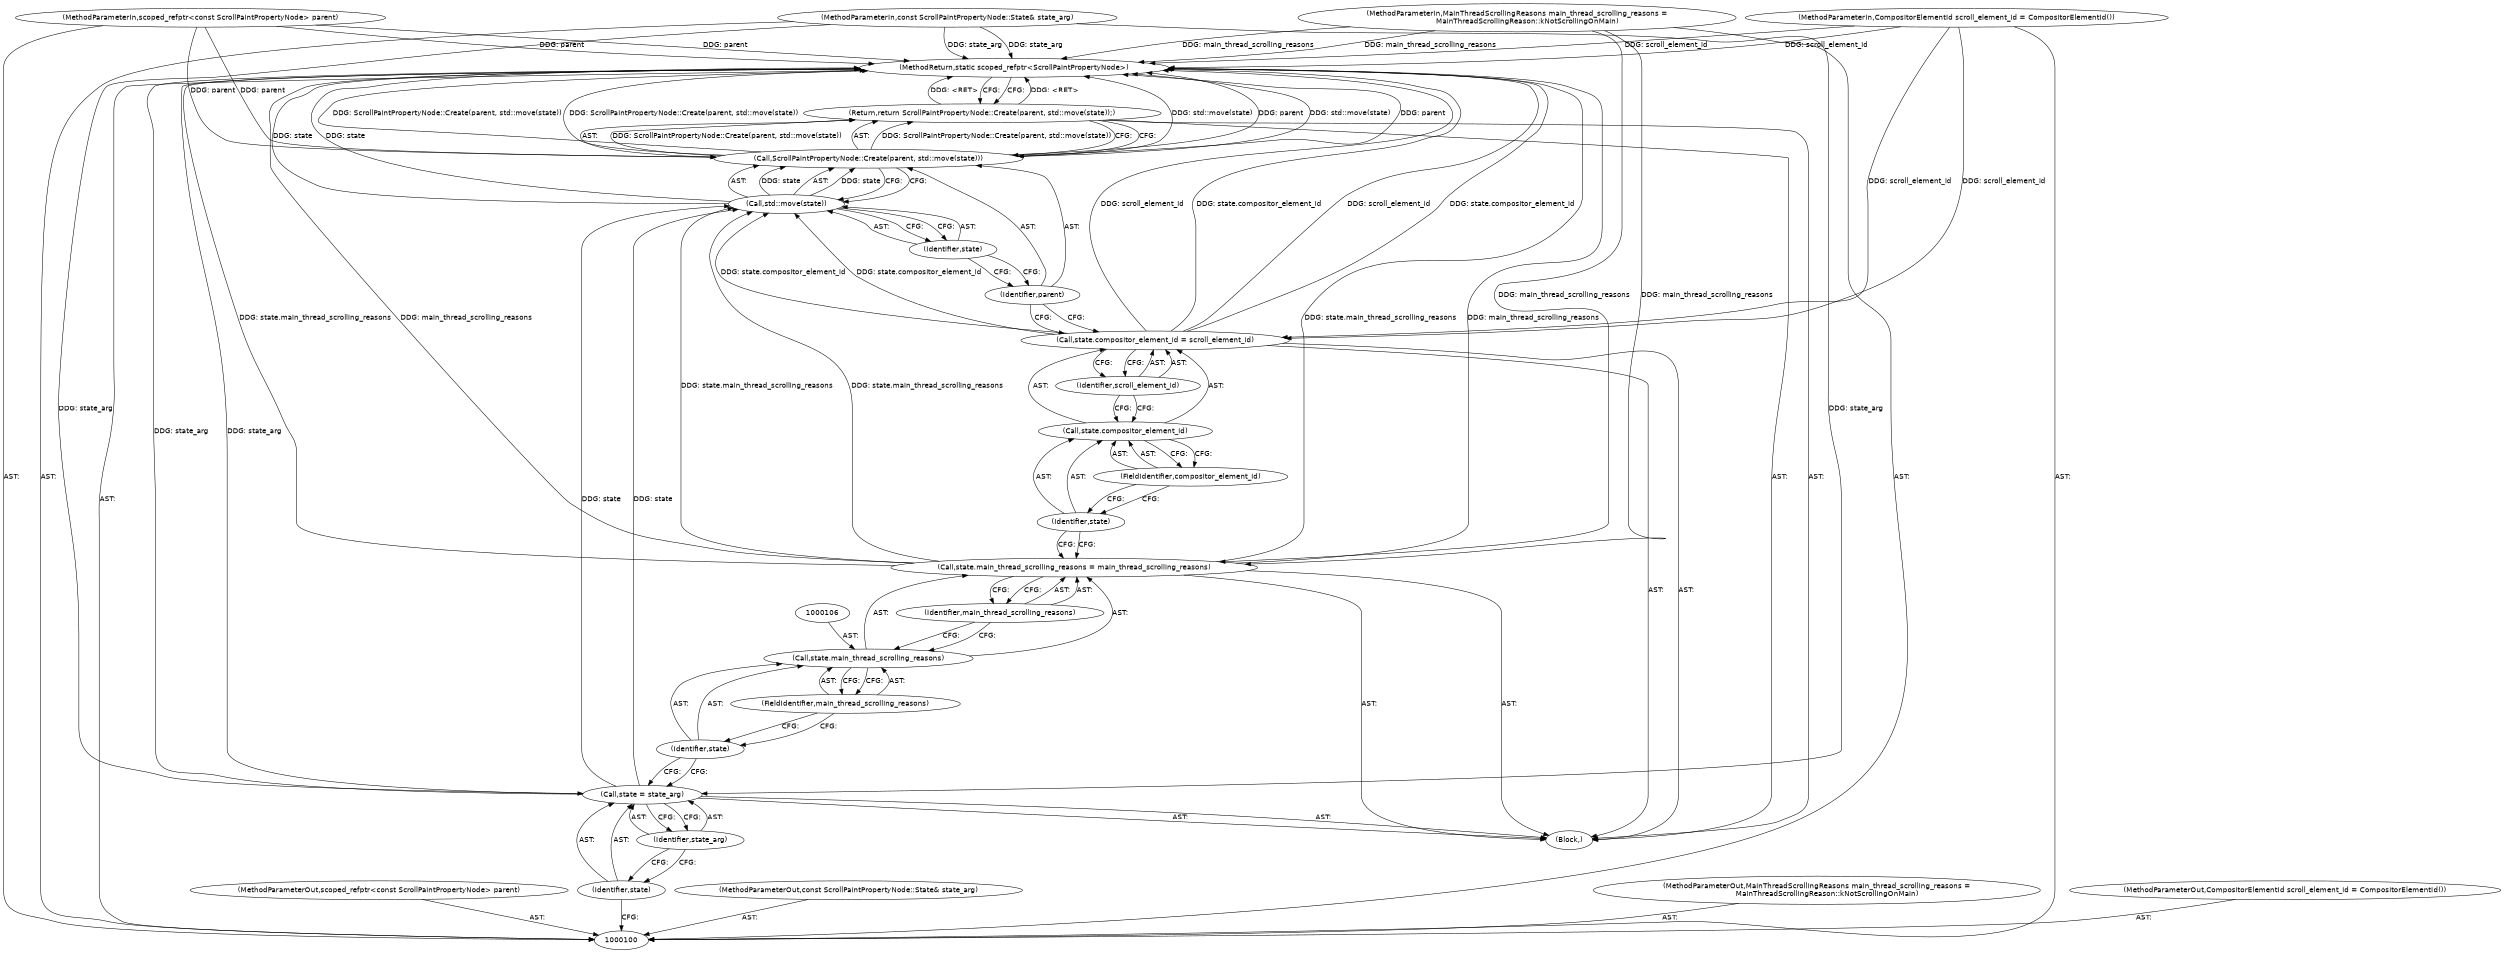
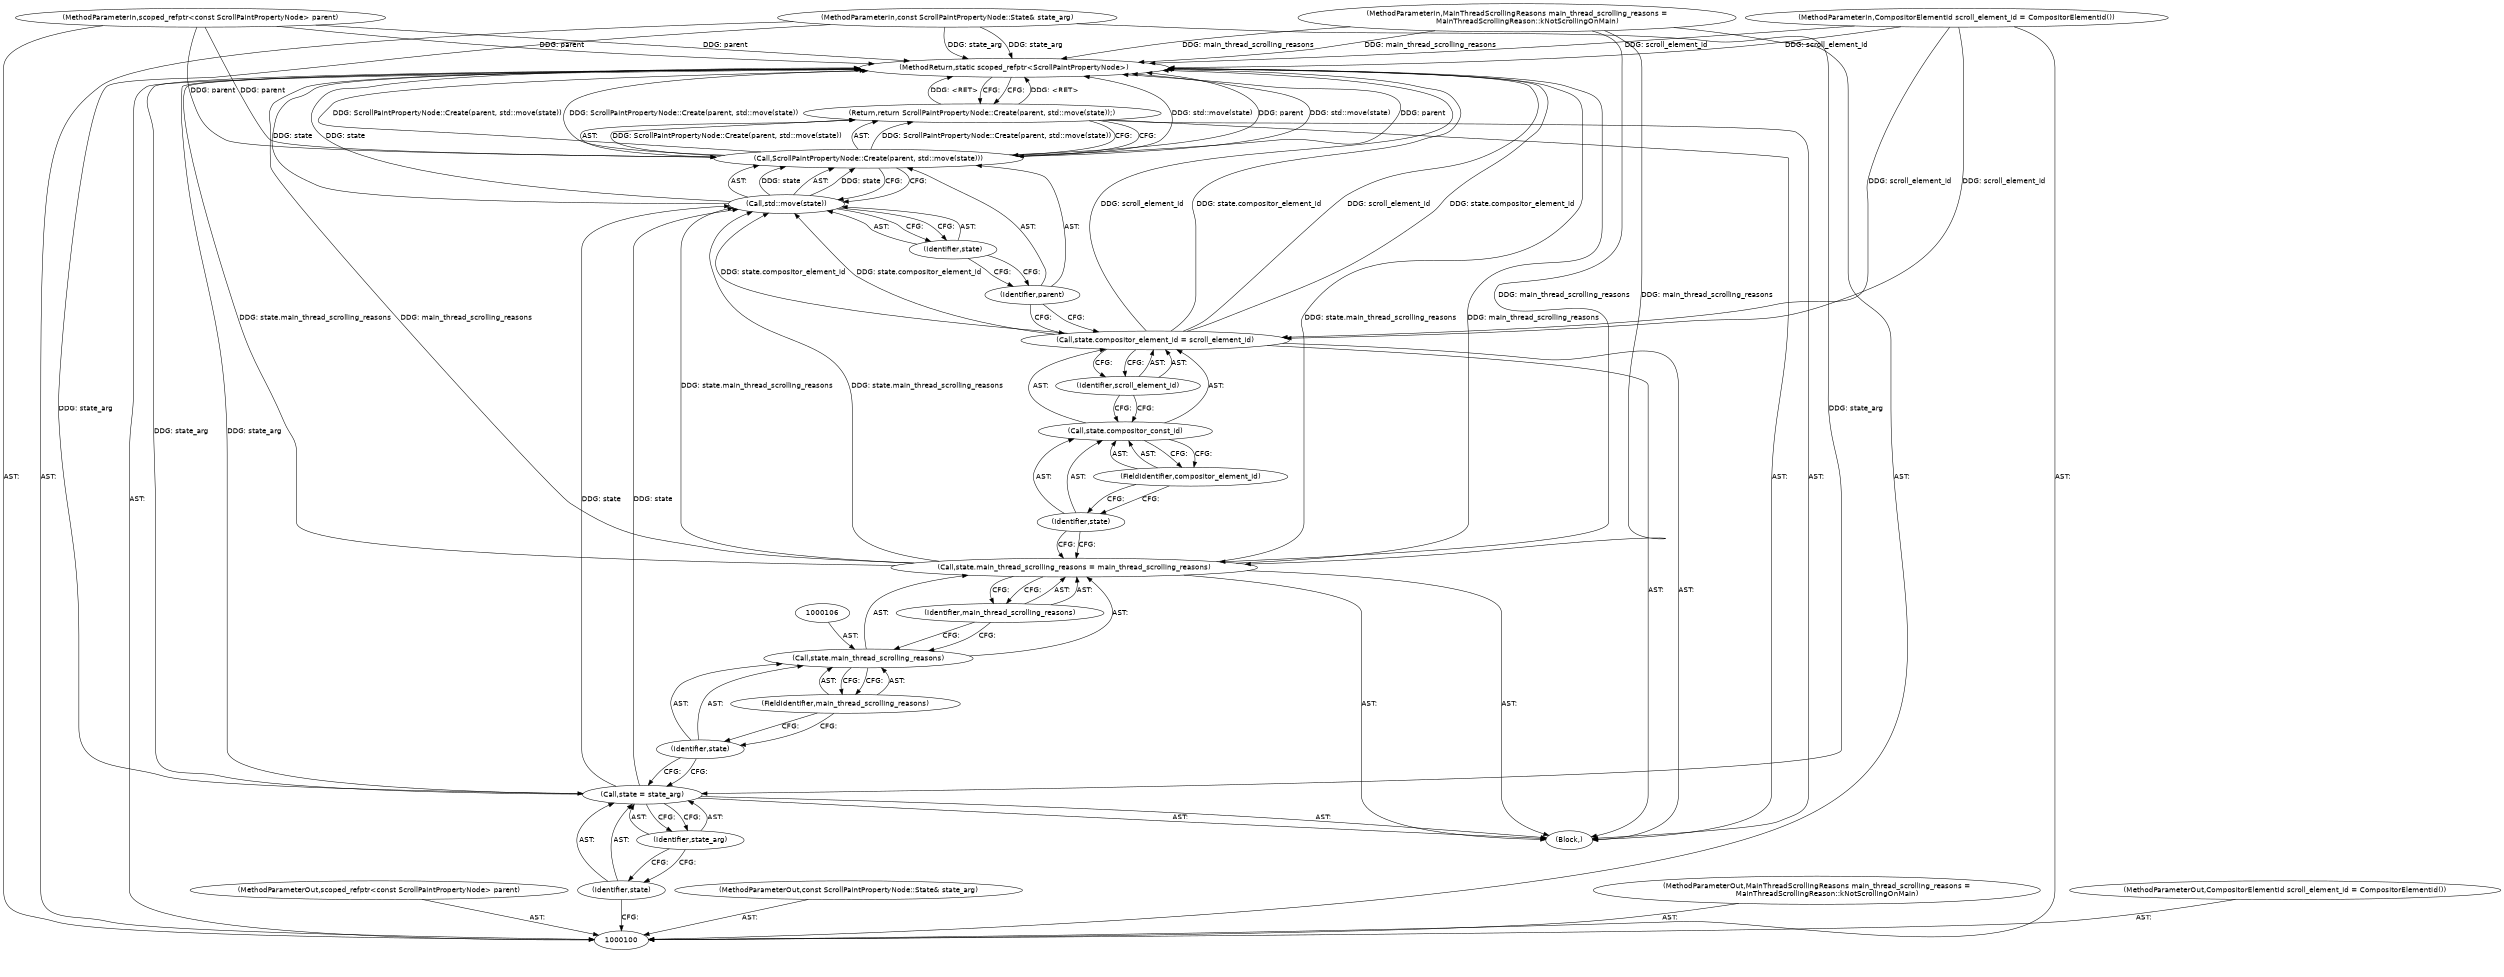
  digraph {
    fontname="DejaVu Sans"
    node [fontname="DejaVu Sans"]
    edge [fontname="DejaVu Sans"]
    n1 [label="(MethodReturn,static scoped_refptr<ScrollPaintPropertyNode>)"]
    n2 [label="(Return,return ScrollPaintPropertyNode::Create(parent, std::move(state));)"]
    1000100
    n4 [label="(Call,ScrollPaintPropertyNode::Create(parent, std::move(state)))"]
    n5 [label="(Block,)"]
    n6 [label="(Call,std::move(state))"]
    n7 [label="(Identifier,parent)"]
    n8 [label="(Call,state.compositor_element_id = scroll_element_id)"]
    n9 [label="(Identifier,scroll_element_id)"]
    n10 [label="(Identifier,state)"]
    n11 [label="(MethodParameterIn,scoped_refptr<const ScrollPaintPropertyNode> parent)"]
    n12 [label="(MethodParameterOut,scoped_refptr<const ScrollPaintPropertyNode> parent)"]
    n13 [label="(MethodParameterIn,const ScrollPaintPropertyNode::State& state_arg)"]
    n14 [label="(Call,state = state_arg)"]
    n15 [label="(Identifier,state_arg)"]
    n16 [label="(MethodParameterOut,const ScrollPaintPropertyNode::State& state_arg)"]
    n17 [label="(MethodParameterIn,MainThreadScrollingReasons main_thread_scrolling_reasons =\n         MainThreadScrollingReason::kNotScrollingOnMain)"]
    n18 [label="(Call,state.main_thread_scrolling_reasons = main_thread_scrolling_reasons)"]
    n19 [label="(Identifier,main_thread_scrolling_reasons)"]
    n20 [label="(MethodParameterOut,MainThreadScrollingReasons main_thread_scrolling_reasons =\n         MainThreadScrollingReason::kNotScrollingOnMain)"]
    n21 [label="(MethodParameterIn,CompositorElementId scroll_element_id = CompositorElementId())"]
    n22 [label="(MethodParameterOut,CompositorElementId scroll_element_id = CompositorElementId())"]
    n23 [label="(Identifier,state)"]
    n24 [label="(Call,state.main_thread_scrolling_reasons)"]
    n25 [label="(FieldIdentifier,main_thread_scrolling_reasons)"]
    n26 [label="(Identifier,state)"]
-   n27 [label="(Call,state.compositor_element_id)"]
+   n27 [label="(Call,state.compositor_const_id)"]
    n28 [label="(FieldIdentifier,compositor_element_id)"]
    n29 [label="(Identifier,state)"]
    1000106
    n1 -> n2 [label="CFG: "]
    n1 -> n2 [label="CFG: "]
-   n1 -> 1000100 [label="AST: "]
+   1000100 -> n1 [label="AST: "]
    n2 -> n1 [label="DDG: <RET>"]
    n2 -> n1 [label="DDG: <RET>"]
    n2 -> n4 [label="CFG: "]
    n2 -> n4 [label="CFG: "]
    n2 -> n5 [label="AST: "]
    n2 -> n5 [label="AST: "]
    n4 -> n1 [label="DDG: std::move(state)"]
    n4 -> n1 [label="DDG: parent"]
    n4 -> n1 [label="DDG: ScrollPaintPropertyNode::Create(parent, std::move(state))"]
    n4 -> n1 [label="DDG: std::move(state)"]
    n4 -> n1 [label="DDG: parent"]
    n4 -> n1 [label="DDG: ScrollPaintPropertyNode::Create(parent, std::move(state))"]
    n4 -> n2 [label="AST: "]
    n4 -> n2 [label="DDG: ScrollPaintPropertyNode::Create(parent, std::move(state))"]
    n4 -> n2 [label="AST: "]
    n4 -> n2 [label="DDG: ScrollPaintPropertyNode::Create(parent, std::move(state))"]
    n4 -> n6 [label="CFG: "]
    n4 -> n6 [label="CFG: "]
    n6 -> n1 [label="DDG: state"]
    n6 -> n1 [label="DDG: state"]
    n6 -> n4 [label="AST: "]
    n6 -> n4 [label="DDG: state"]
    n6 -> n4 [label="AST: "]
    n6 -> n4 [label="DDG: state"]
    n6 -> n10 [label="CFG: "]
    n6 -> n10 [label="CFG: "]
    n7 -> n4 [label="AST: "]
    n7 -> n4 [label="AST: "]
    n7 -> n8 [label="CFG: "]
    n7 -> n8 [label="CFG: "]
    n8 -> n1 [label="DDG: scroll_element_id"]
    n8 -> n1 [label="DDG: state.compositor_element_id"]
    n8 -> n1 [label="DDG: scroll_element_id"]
    n8 -> n1 [label="DDG: state.compositor_element_id"]
    n8 -> n5 [label="AST: "]
    n8 -> n5 [label="AST: "]
    n8 -> n6 [label="DDG: state.compositor_element_id"]
    n8 -> n6 [label="DDG: state.compositor_element_id"]
    n8 -> n9 [label="CFG: "]
    n8 -> n9 [label="CFG: "]
    n9 -> n8 [label="AST: "]
    n9 -> n8 [label="AST: "]
    n9 -> n27 [label="CFG: "]
    n9 -> n27 [label="CFG: "]
    n10 -> n6 [label="AST: "]
    n10 -> n6 [label="AST: "]
    n10 -> n7 [label="CFG: "]
    n10 -> n7 [label="CFG: "]
    n11 -> n1 [label="DDG: parent"]
    n11 -> n1 [label="DDG: parent"]
    n11 -> 1000100 [label="AST: "]
    n11 -> n4 [label="DDG: parent"]
    n11 -> n4 [label="DDG: parent"]
    n12 -> 1000100 [label="AST: "]
    n13 -> n1 [label="DDG: state_arg"]
    n13 -> n1 [label="DDG: state_arg"]
    n13 -> 1000100 [label="AST: "]
    n13 -> n14 [label="DDG: state_arg"]
    n13 -> n14 [label="DDG: state_arg"]
    n14 -> n1 [label="DDG: state_arg"]
    n14 -> n1 [label="DDG: state_arg"]
    n14 -> n5 [label="AST: "]
    n14 -> n5 [label="AST: "]
    n14 -> n6 [label="DDG: state"]
    n14 -> n6 [label="DDG: state"]
    n14 -> n15 [label="CFG: "]
    n14 -> n15 [label="CFG: "]
    n15 -> n14 [label="AST: "]
    n15 -> n14 [label="AST: "]
    n15 -> n23 [label="CFG: "]
    n15 -> n23 [label="CFG: "]
    n16 -> 1000100 [label="AST: "]
    n17 -> n1 [label="DDG: main_thread_scrolling_reasons"]
    n17 -> n1 [label="DDG: main_thread_scrolling_reasons"]
    n17 -> 1000100 [label="AST: "]
    n17 -> n18 [label="DDG: main_thread_scrolling_reasons"]
    n17 -> n18 [label="DDG: main_thread_scrolling_reasons"]
    n18 -> n1 [label="DDG: main_thread_scrolling_reasons"]
    n18 -> n1 [label="DDG: state.main_thread_scrolling_reasons"]
    n18 -> n1 [label="DDG: main_thread_scrolling_reasons"]
    n18 -> n1 [label="DDG: state.main_thread_scrolling_reasons"]
    n18 -> n5 [label="AST: "]
    n18 -> n5 [label="AST: "]
    n18 -> n6 [label="DDG: state.main_thread_scrolling_reasons"]
    n18 -> n6 [label="DDG: state.main_thread_scrolling_reasons"]
    n18 -> n19 [label="CFG: "]
    n18 -> n19 [label="CFG: "]
    n19 -> n18 [label="AST: "]
    n19 -> n18 [label="AST: "]
    n19 -> n24 [label="CFG: "]
    n19 -> n24 [label="CFG: "]
    n20 -> 1000100 [label="AST: "]
    n21 -> n1 [label="DDG: scroll_element_id"]
    n21 -> n1 [label="DDG: scroll_element_id"]
    n21 -> 1000100 [label="AST: "]
    n21 -> n8 [label="DDG: scroll_element_id"]
    n21 -> n8 [label="DDG: scroll_element_id"]
    n22 -> 1000100 [label="AST: "]
    n23 -> 1000100 [label="CFG: "]
    n23 -> n14 [label="AST: "]
    n23 -> n14 [label="AST: "]
    n24 -> n18 [label="AST: "]
    n24 -> n18 [label="AST: "]
    n24 -> n25 [label="CFG: "]
    n24 -> n25 [label="CFG: "]
    n25 -> n24 [label="AST: "]
    n25 -> n24 [label="AST: "]
    n25 -> n26 [label="CFG: "]
    n25 -> n26 [label="CFG: "]
    n26 -> n14 [label="CFG: "]
    n26 -> n14 [label="CFG: "]
    n26 -> n24 [label="AST: "]
    n26 -> n24 [label="AST: "]
    n27 -> n8 [label="AST: "]
    n27 -> n8 [label="AST: "]
    n27 -> n28 [label="CFG: "]
    n27 -> n28 [label="CFG: "]
    n28 -> n27 [label="AST: "]
    n28 -> n27 [label="AST: "]
    n28 -> n29 [label="CFG: "]
    n28 -> n29 [label="CFG: "]
    n29 -> n18 [label="CFG: "]
    n29 -> n18 [label="CFG: "]
    n29 -> n27 [label="AST: "]
    n29 -> n27 [label="AST: "]
    1000106 -> n24 [label="AST: "]
  }
